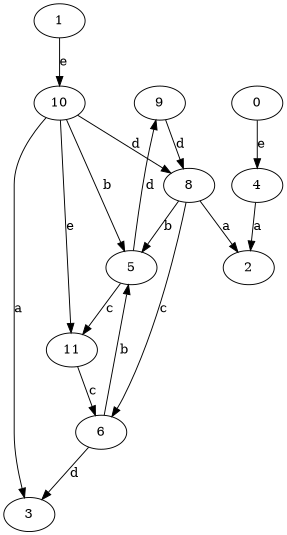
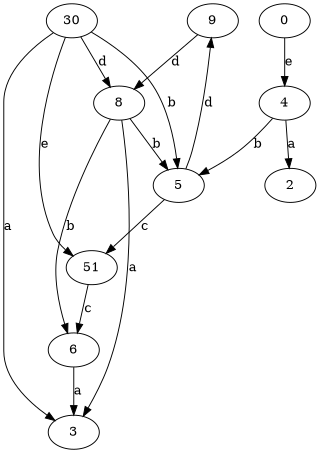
  strict digraph {
    n1 [label=9]
    5
-   11
+   11 [label=51]
    6
    3
    8
    0
    4
    2
-   1
-   10
+   10 [label=30]
    n1 -> 8 [label=d]
    5 -> n1 [label=d]
    5 -> 11 [label=c]
    11 -> 6 [label=c]
-   6 -> 5 [label=b]
-   6 -> 3 [label=d]
+   4 -> 5 [label=b]
+   6 -> 3 [label=a]
    8 -> 5 [label=b]
-   8 -> 6 [label=c]
-   8 -> 2 [label=a]
+   8 -> 6 [label=b]
+   8 -> 3 [label=a]
    0 -> 4 [label=e]
    4 -> 2 [label=a]
-   1 -> 10 [label=e]
    10 -> 5 [label=b]
    10 -> 11 [label=e]
    10 -> 3 [label=a]
    10 -> 8 [label=d]
  }
